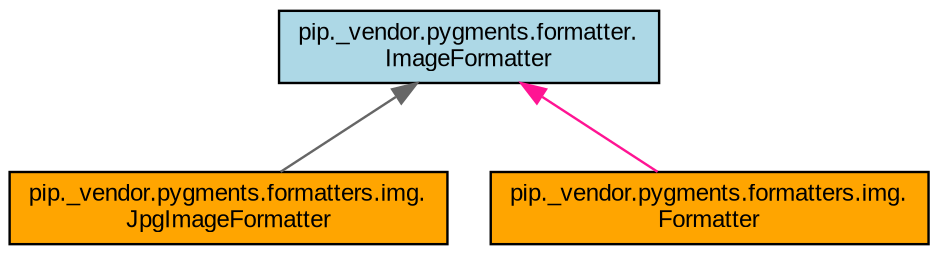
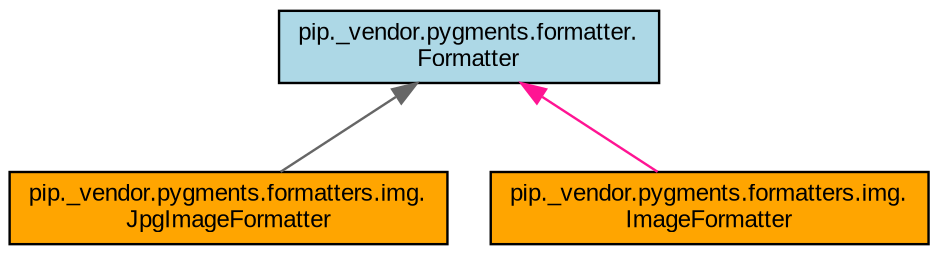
  digraph {
    fontname="Liberation Sans"
    node [color=black fillcolor=orange fontname="Liberation Sans" fontsize=10 shape=record style=filled]
    edge [dir=back fontname="Liberation Sans" fontsize=10 labelfontname=Helvetica labelfontsize=10 style=solid]
    n1 [fontcolor=black height=0.2 label="pip._vendor.pygments.formatters.img.\lJpgImageFormatter" width=0.4]
-   n2 [height=0.2 label="pip._vendor.pygments.formatters.img.\lFormatter" width=0.4]
-   n3 [fillcolor=lightblue height=0.2 label="pip._vendor.pygments.formatter.\lImageFormatter" width=0.4]
+   n2 [height=0.2 label="pip._vendor.pygments.formatters.img.\lImageFormatter" width=0.4]
+   n3 [fillcolor=lightblue height=0.2 label="pip._vendor.pygments.formatter.\lFormatter" width=0.4]
    n3 -> n1 [color=gray40]
    n3 -> n2 [color=deeppink]
  }
